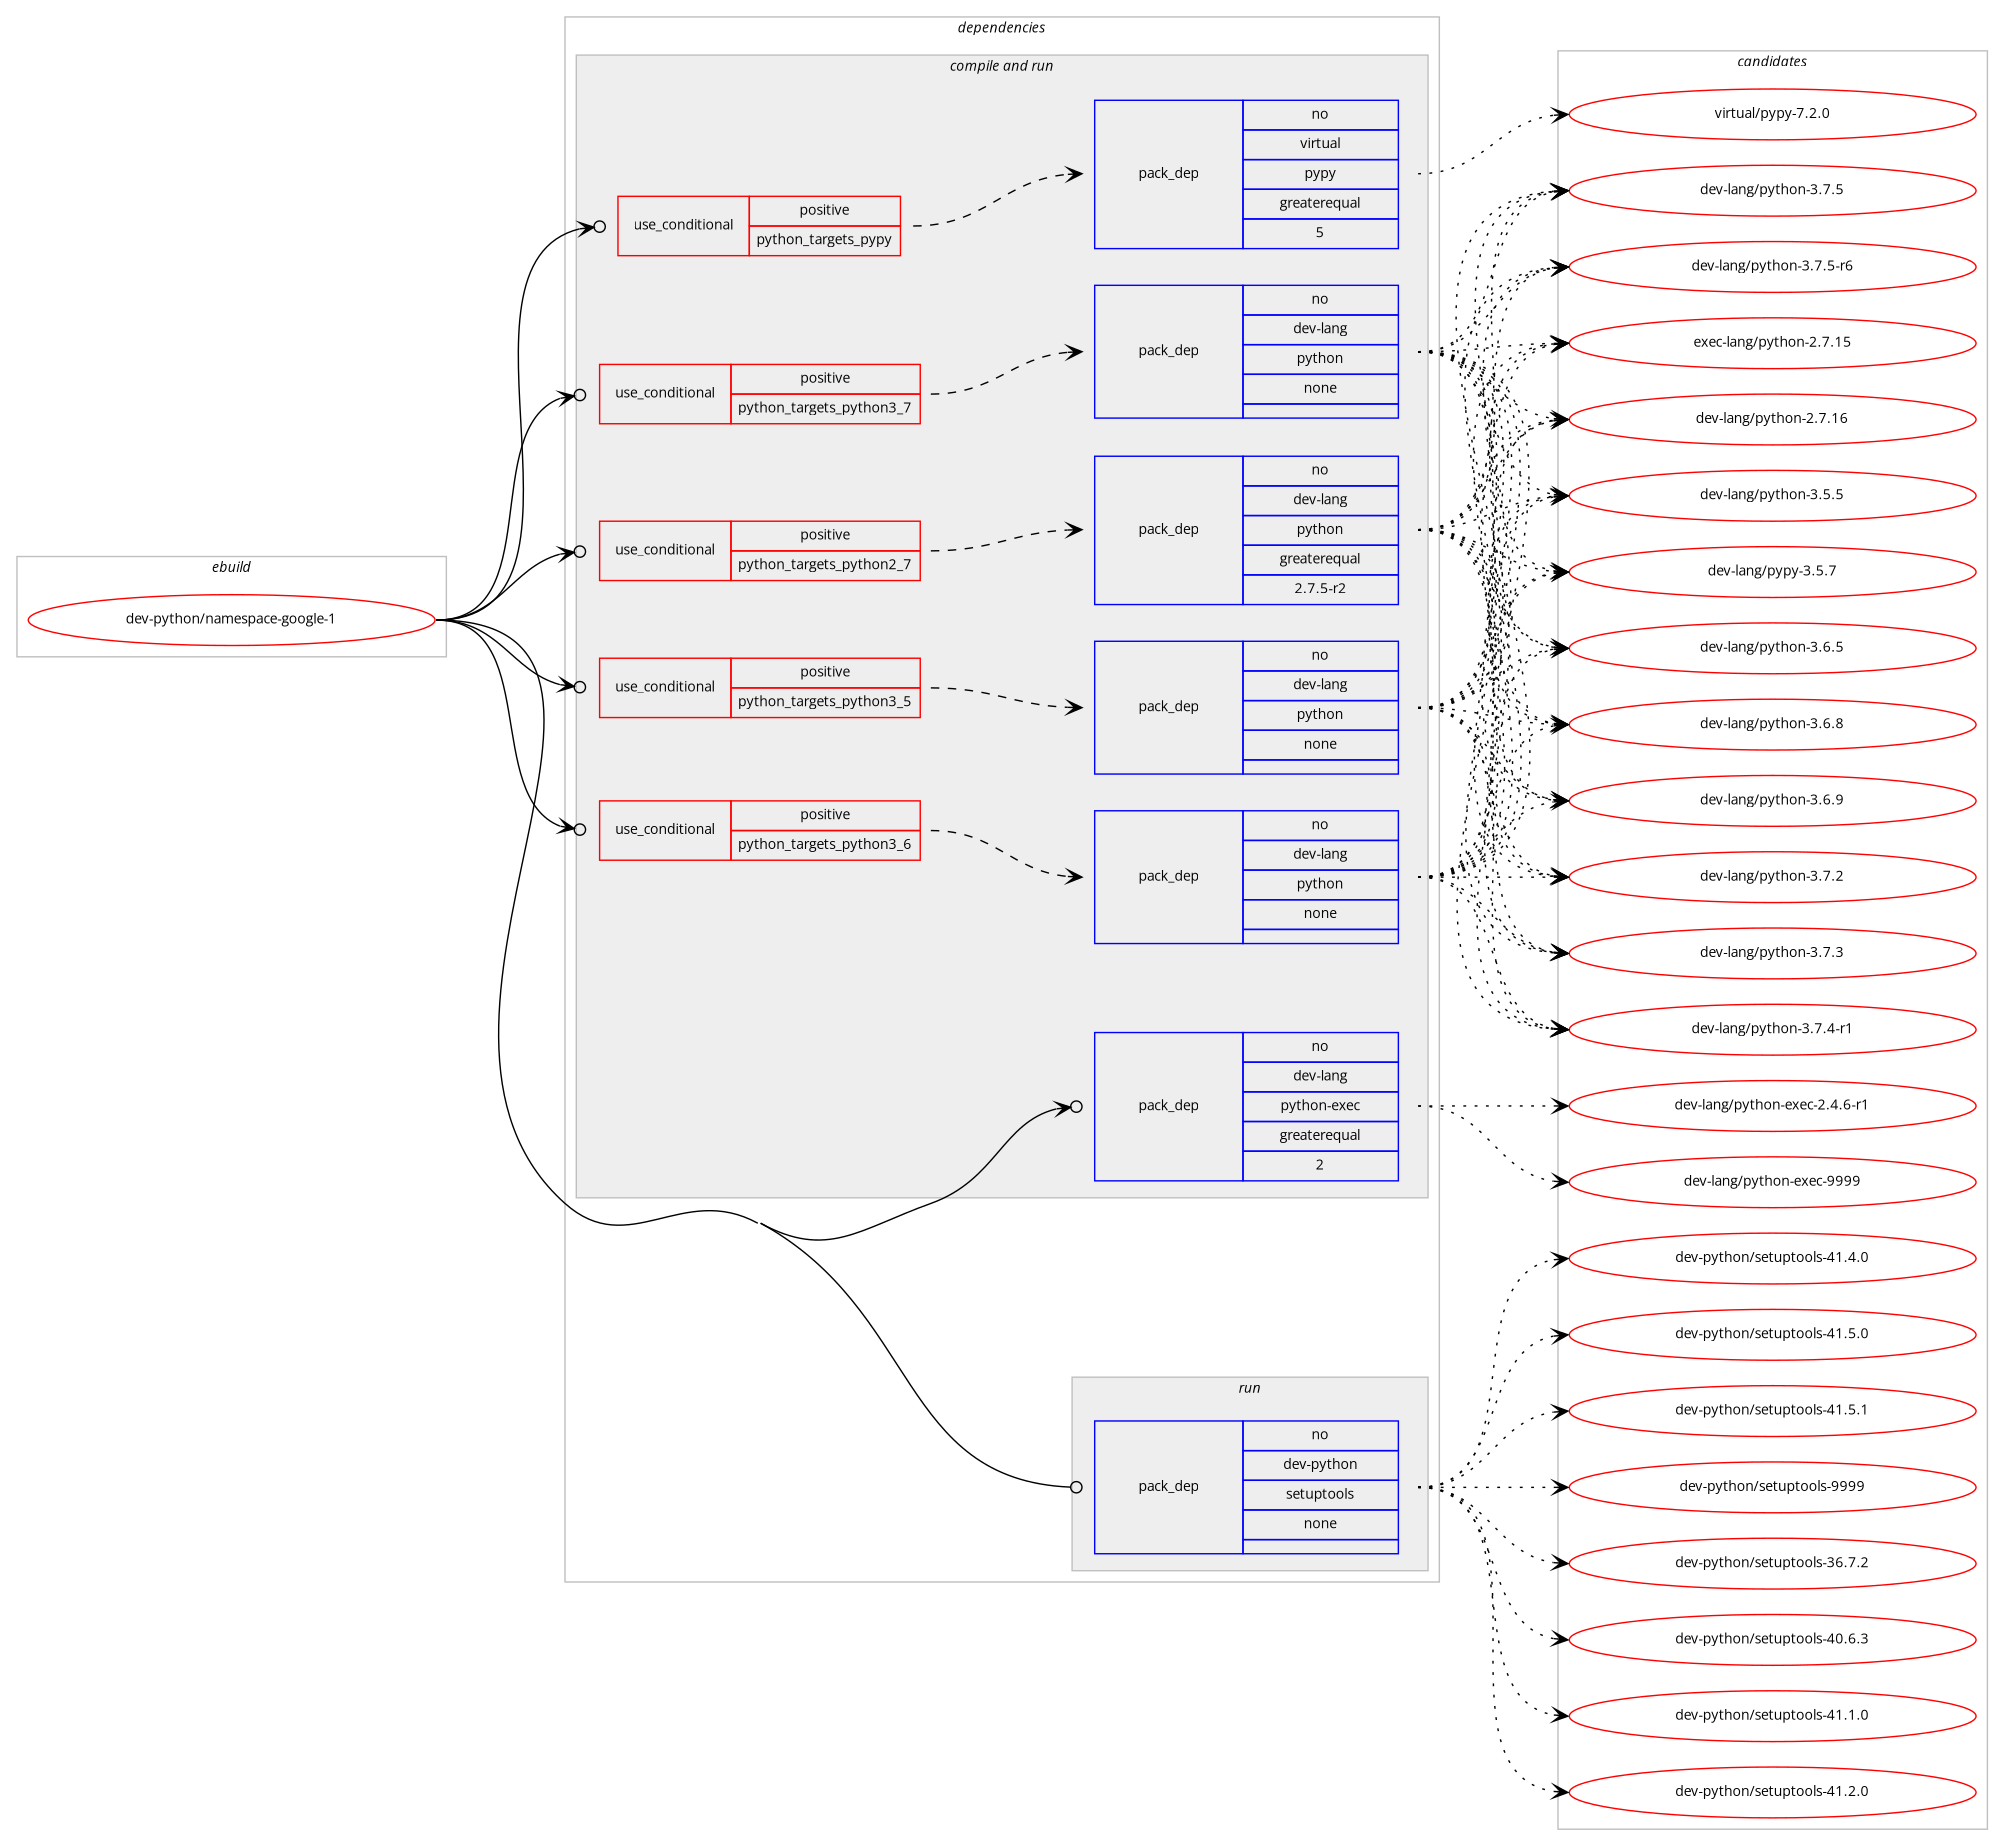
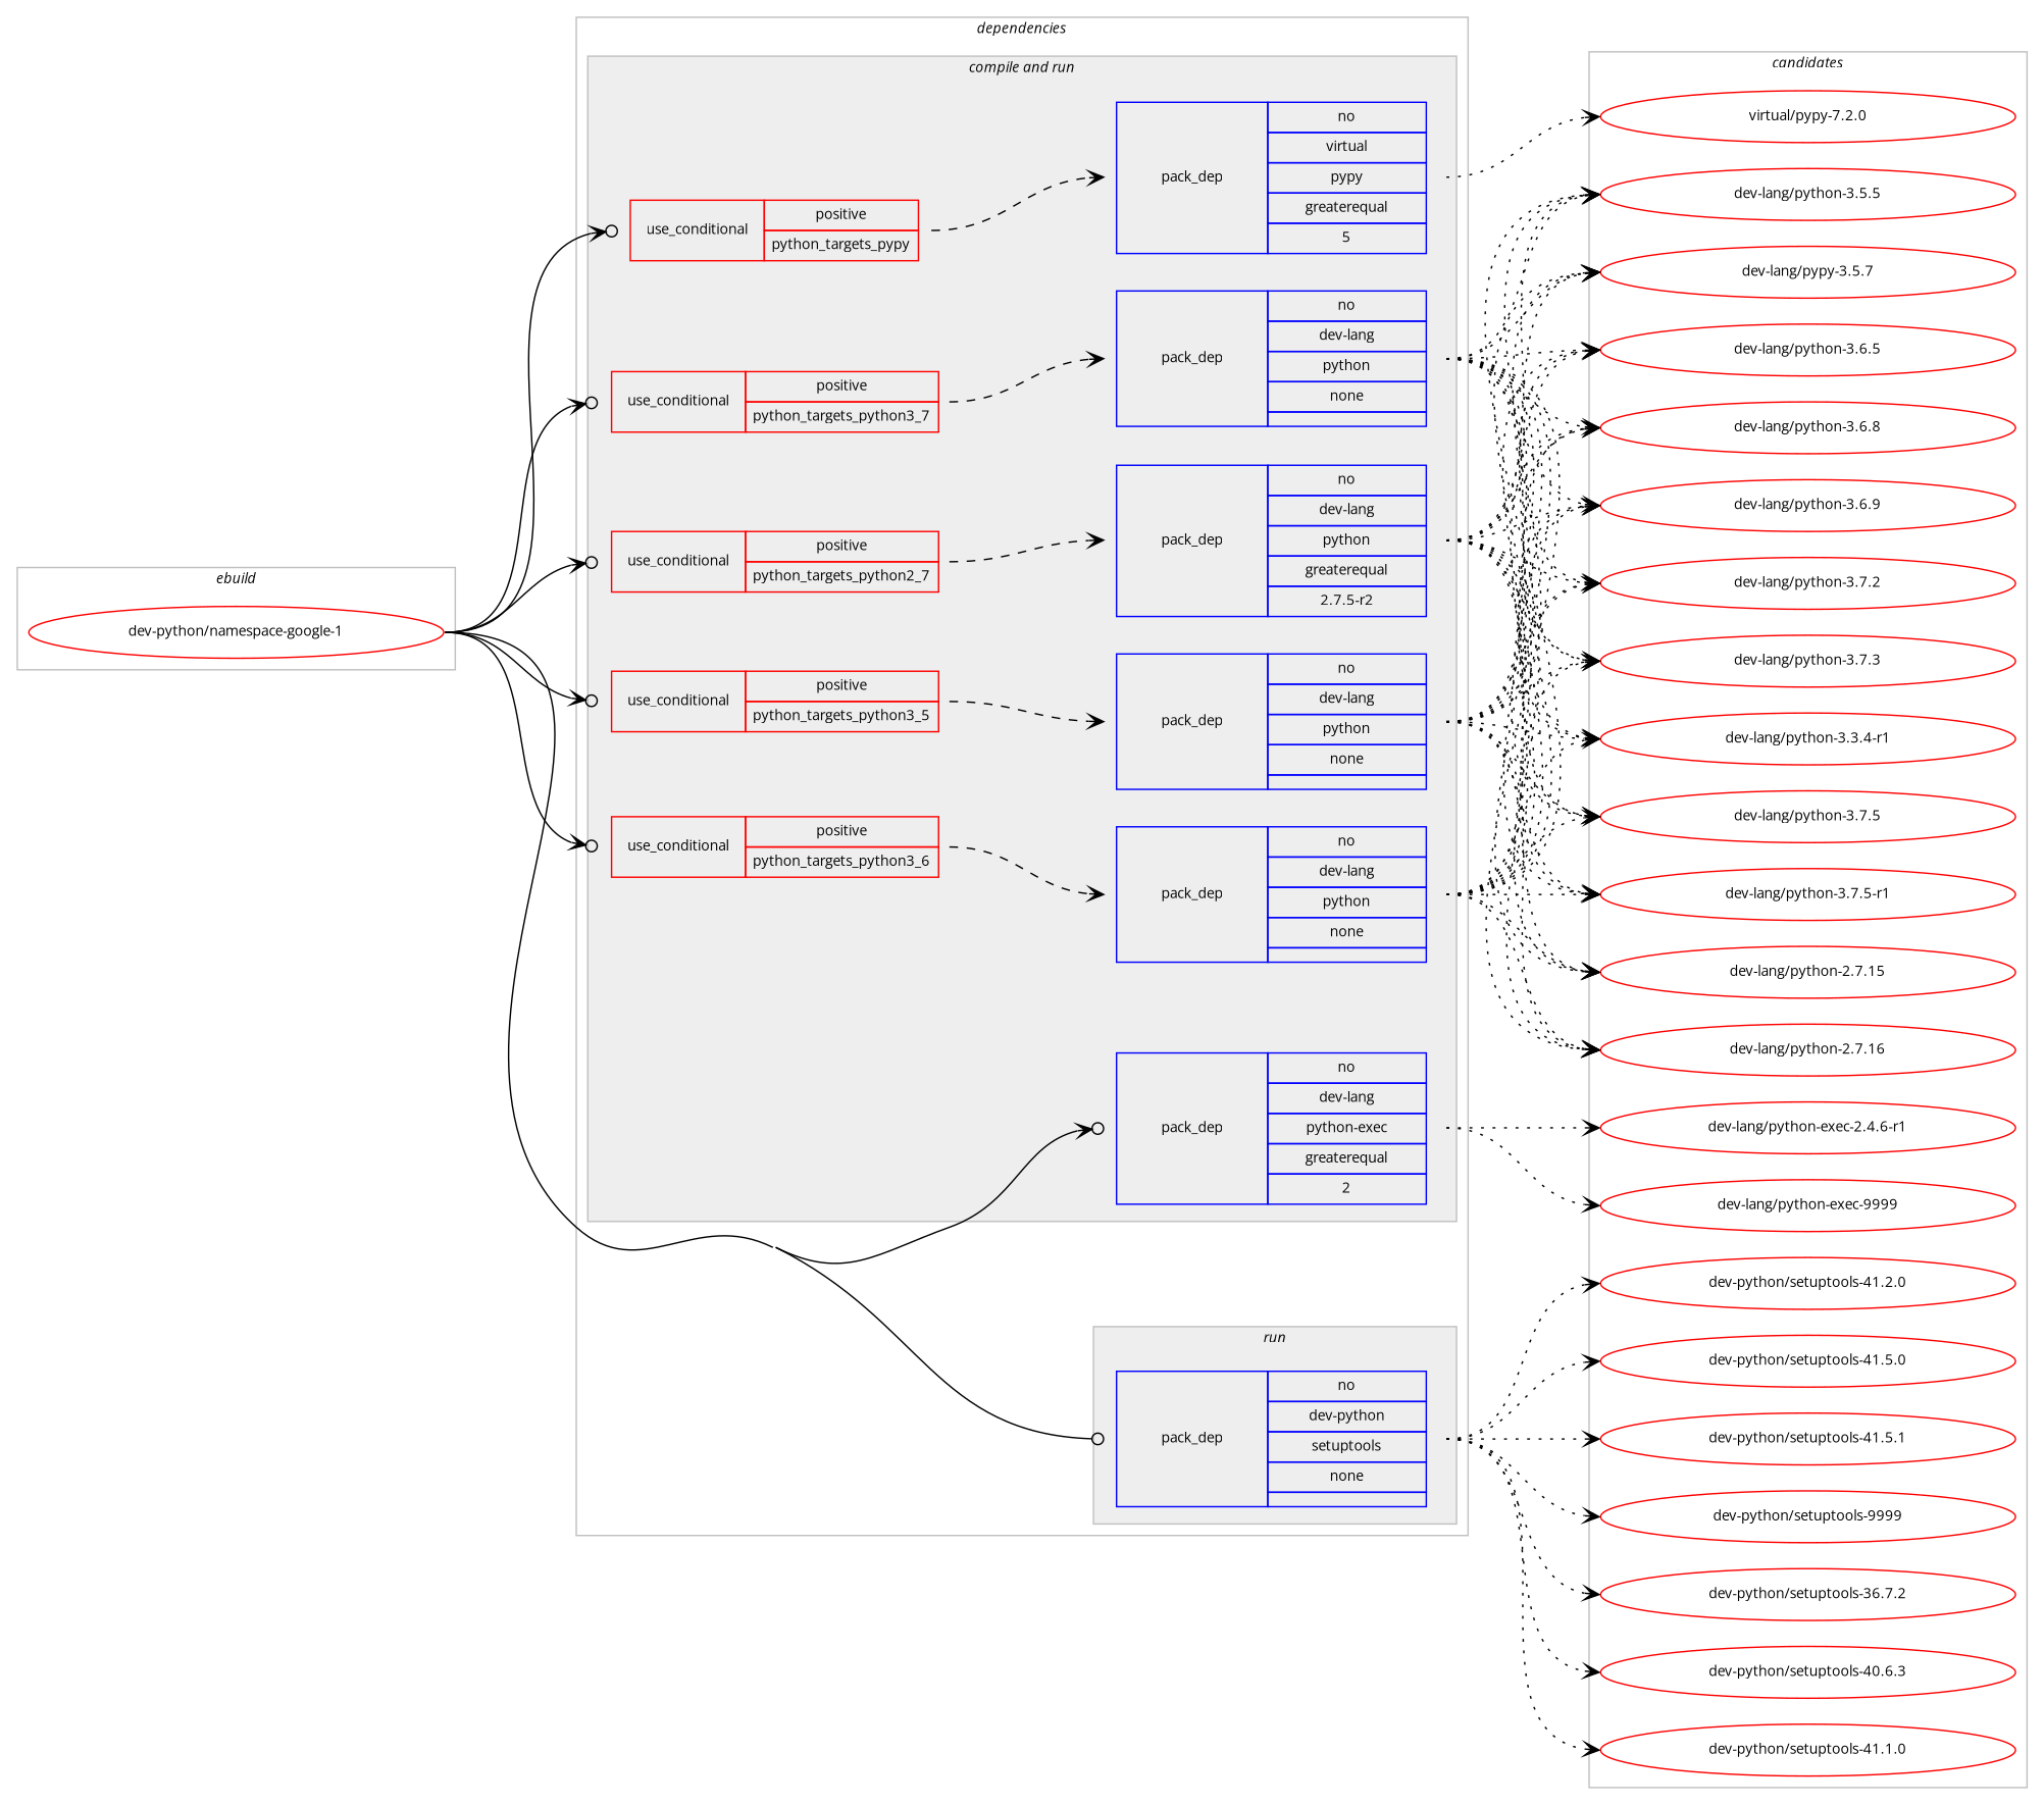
  digraph {
    compound=true
    concentrate=true
    fontname="Open Sans"
    fontsize=10
    newrank=true
    rankdir=LR
    ranksep=1.5
    node [color=red fontname="Open Sans" fontsize=10]
    edge [arrowhead=vee fontname="Open Sans" headport=w style=dotted tailport=e weight=100]
    n1 [label="dev-python/namespace-google-1" width=4]
    n2 [color=blue label=<<TABLE BORDER="0" CELLBORDER="1" CELLSPACING="0" CELLPADDING="4" WIDTH="220"><TR><TD ROWSPAN="6" CELLPADDING="30">pack_dep</TD></TR><TR><TD WIDTH="110">no</TD></TR><TR><TD>virtual</TD></TR><TR><TD>pypy</TD></TR><TR><TD>greaterequal</TD></TR><TR><TD>5</TD></TR></TABLE>> shape=none]
    n3 [label=<<TABLE BORDER="0" CELLBORDER="1" CELLSPACING="0" CELLPADDING="4"><TR><TD ROWSPAN="3" CELLPADDING="10">use_conditional</TD></TR><TR><TD>positive</TD></TR><TR><TD>python_targets_pypy</TD></TR></TABLE>> shape=none]
    n4 [color=blue label=<<TABLE BORDER="0" CELLBORDER="1" CELLSPACING="0" CELLPADDING="4" WIDTH="220"><TR><TD ROWSPAN="6" CELLPADDING="30">pack_dep</TD></TR><TR><TD WIDTH="110">no</TD></TR><TR><TD>dev-lang</TD></TR><TR><TD>python</TD></TR><TR><TD>greaterequal</TD></TR><TR><TD>2.7.5-r2</TD></TR></TABLE>> shape=none]
    n5 [label=<<TABLE BORDER="0" CELLBORDER="1" CELLSPACING="0" CELLPADDING="4"><TR><TD ROWSPAN="3" CELLPADDING="10">use_conditional</TD></TR><TR><TD>positive</TD></TR><TR><TD>python_targets_python2_7</TD></TR></TABLE>> shape=none]
    n6 [color=blue label=<<TABLE BORDER="0" CELLBORDER="1" CELLSPACING="0" CELLPADDING="4" WIDTH="220"><TR><TD ROWSPAN="6" CELLPADDING="30">pack_dep</TD></TR><TR><TD WIDTH="110">no</TD></TR><TR><TD>dev-lang</TD></TR><TR><TD>python</TD></TR><TR><TD>none</TD></TR><TR><TD></TD></TR></TABLE>> shape=none]
    n7 [label=<<TABLE BORDER="0" CELLBORDER="1" CELLSPACING="0" CELLPADDING="4"><TR><TD ROWSPAN="3" CELLPADDING="10">use_conditional</TD></TR><TR><TD>positive</TD></TR><TR><TD>python_targets_python3_5</TD></TR></TABLE>> shape=none]
    n8 [color=blue label=<<TABLE BORDER="0" CELLBORDER="1" CELLSPACING="0" CELLPADDING="4" WIDTH="220"><TR><TD ROWSPAN="6" CELLPADDING="30">pack_dep</TD></TR><TR><TD WIDTH="110">no</TD></TR><TR><TD>dev-lang</TD></TR><TR><TD>python</TD></TR><TR><TD>none</TD></TR><TR><TD></TD></TR></TABLE>> shape=none]
    n9 [label=<<TABLE BORDER="0" CELLBORDER="1" CELLSPACING="0" CELLPADDING="4"><TR><TD ROWSPAN="3" CELLPADDING="10">use_conditional</TD></TR><TR><TD>positive</TD></TR><TR><TD>python_targets_python3_6</TD></TR></TABLE>> shape=none]
    n10 [color=blue label=<<TABLE BORDER="0" CELLBORDER="1" CELLSPACING="0" CELLPADDING="4" WIDTH="220"><TR><TD ROWSPAN="6" CELLPADDING="30">pack_dep</TD></TR><TR><TD WIDTH="110">no</TD></TR><TR><TD>dev-lang</TD></TR><TR><TD>python</TD></TR><TR><TD>none</TD></TR><TR><TD></TD></TR></TABLE>> shape=none]
    n11 [label=<<TABLE BORDER="0" CELLBORDER="1" CELLSPACING="0" CELLPADDING="4"><TR><TD ROWSPAN="3" CELLPADDING="10">use_conditional</TD></TR><TR><TD>positive</TD></TR><TR><TD>python_targets_python3_7</TD></TR></TABLE>> shape=none]
    n12 [color=blue label=<<TABLE BORDER="0" CELLBORDER="1" CELLSPACING="0" CELLPADDING="4" WIDTH="220"><TR><TD ROWSPAN="6" CELLPADDING="30">pack_dep</TD></TR><TR><TD WIDTH="110">no</TD></TR><TR><TD>dev-lang</TD></TR><TR><TD>python-exec</TD></TR><TR><TD>greaterequal</TD></TR><TR><TD>2</TD></TR></TABLE>> shape=none]
    n13 [color=blue label=<<TABLE BORDER="0" CELLBORDER="1" CELLSPACING="0" CELLPADDING="4" WIDTH="220"><TR><TD ROWSPAN="6" CELLPADDING="30">pack_dep</TD></TR><TR><TD WIDTH="110">no</TD></TR><TR><TD>dev-python</TD></TR><TR><TD>setuptools</TD></TR><TR><TD>none</TD></TR><TR><TD></TD></TR></TABLE>> shape=none]
    n14 [label="virtual/pypy-7.2.0" width=4]
-   n15 [label="exec-lang/python-2.7.15" width=4]
+   n15 [label="dev-lang/python-2.7.15" width=4]
    n16 [label="dev-lang/python-2.7.16" width=4]
    n17 [label="dev-lang/python-3.5.5" width=4]
    n18 [label="dev-lang/pypy-3.5.7" width=4]
    n19 [label="dev-lang/python-3.6.5" width=4]
    n20 [label="dev-lang/python-3.6.8" width=4]
    n21 [label="dev-lang/python-3.6.9" width=4]
    n22 [label="dev-lang/python-3.7.2" width=4]
    n23 [label="dev-lang/python-3.7.3" width=4]
-   n24 [label="dev-lang/python-3.7.4-r1" width=4]
+   n24 [label="dev-lang/python-3.3.4-r1" width=4]
    n25 [label="dev-lang/python-3.7.5" width=4]
-   n26 [label="dev-lang/python-3.7.5-r6" width=4]
+   n26 [label="dev-lang/python-3.7.5-r1" width=4]
    n27 [label="dev-lang/python-exec-2.4.6-r1" width=4]
    n28 [label="dev-lang/python-exec-9999" width=4]
    n29 [label="dev-python/setuptools-36.7.2" width=4]
    n30 [label="dev-python/setuptools-40.6.3" width=4]
    n31 [label="dev-python/setuptools-41.1.0" width=4]
    n32 [label="dev-python/setuptools-41.2.0" width=4]
-   n33 [label="dev-python/setuptools-41.4.0" width=4]
    n34 [label="dev-python/setuptools-41.5.0" width=4]
    n35 [label="dev-python/setuptools-41.5.1" width=4]
    n36 [label="dev-python/setuptools-9999" width=4]
    subgraph cluster_1 {
      color=gray
      label=<<i>ebuild</i>>
      rank=same
      n1
    }
    subgraph cluster_2 {
      color=gray
      label=<<i>dependencies</i>>
      subgraph cluster_3 {
        color=gray
        fillcolor="#eeeeee"
        label=<<i>compile</i>>
        style=filled
      }
      subgraph cluster_4 {
        color=gray
        fillcolor="#eeeeee"
        label=<<i>compile and run</i>>
        style=filled
        subgraph sub_5 {
          color=gray
          fillcolor="#eeeeee"
          label=<<i>compile and run</i>>
          style=filled
          n3
          subgraph sub_6 {
            color=gray
            fillcolor="#eeeeee"
            label=<<i>compile and run</i>>
            style=filled
            n2
          }
        }
        subgraph sub_7 {
          color=gray
          fillcolor="#eeeeee"
          label=<<i>compile and run</i>>
          style=filled
          n5
          subgraph sub_8 {
            color=gray
            fillcolor="#eeeeee"
            label=<<i>compile and run</i>>
            style=filled
            n4
          }
        }
        subgraph sub_9 {
          color=gray
          fillcolor="#eeeeee"
          label=<<i>compile and run</i>>
          style=filled
          n7
          subgraph sub_10 {
            color=gray
            fillcolor="#eeeeee"
            label=<<i>compile and run</i>>
            style=filled
            n6
          }
        }
        subgraph sub_11 {
          color=gray
          fillcolor="#eeeeee"
          label=<<i>compile and run</i>>
          style=filled
          n9
          subgraph sub_12 {
            color=gray
            fillcolor="#eeeeee"
            label=<<i>compile and run</i>>
            style=filled
            n8
          }
        }
        subgraph sub_13 {
          color=gray
          fillcolor="#eeeeee"
          label=<<i>compile and run</i>>
          style=filled
          n11
          subgraph sub_14 {
            color=gray
            fillcolor="#eeeeee"
            label=<<i>compile and run</i>>
            style=filled
            n10
          }
        }
        subgraph sub_15 {
          color=gray
          fillcolor="#eeeeee"
          label=<<i>compile and run</i>>
          style=filled
          n12
        }
      }
      subgraph cluster_16 {
        color=gray
        fillcolor="#eeeeee"
        label=<<i>run</i>>
        style=filled
        subgraph sub_17 {
          color=gray
          fillcolor="#eeeeee"
          label=<<i>run</i>>
          style=filled
          n13
        }
      }
    }
    subgraph cluster_18 {
      color=gray
      label=<<i>candidates</i>>
      rank=same
      subgraph sub_19 {
        color=black
        label=<<i>candidates</i>>
        nodesep=1
        rank=same
        n14
      }
      subgraph sub_20 {
        color=black
        label=<<i>candidates</i>>
        nodesep=1
        rank=same
        n15
        n16
        n17
        n18
        n19
        n20
        n21
        n22
        n23
        n24
        n25
        n26
      }
      subgraph sub_21 {
        color=black
        label=<<i>candidates</i>>
        nodesep=1
        rank=same
        n15
        n16
        n17
        n18
        n19
        n20
        n21
        n22
        n23
        n24
        n25
        n26
      }
      subgraph sub_22 {
        color=black
        label=<<i>candidates</i>>
        nodesep=1
        rank=same
        n15
        n16
        n17
        n18
        n19
        n20
        n21
        n22
        n23
        n24
        n25
        n26
      }
      subgraph sub_23 {
        color=black
        label=<<i>candidates</i>>
        nodesep=1
        rank=same
        n15
        n16
        n17
        n18
        n19
        n20
        n21
        n22
        n23
        n24
        n25
        n26
      }
      subgraph sub_24 {
        color=black
        label=<<i>candidates</i>>
        nodesep=1
        rank=same
        n27
        n28
      }
      subgraph sub_25 {
        color=black
        label=<<i>candidates</i>>
        nodesep=1
        rank=same
        n29
        n30
        n31
        n32
-       n33
        n34
        n35
        n36
      }
    }
    n1 -> n3 [arrowhead=odotvee style=solid weight=20]
    n1 -> n5 [arrowhead=odotvee style=solid weight=20]
    n1 -> n7 [arrowhead=odotvee style=solid weight=20]
    n1 -> n9 [arrowhead=odotvee style=solid weight=20]
    n1 -> n11 [arrowhead=odotvee style=solid weight=20]
    n1 -> n12 [arrowhead=odotvee style=solid weight=20]
    n1 -> n13 [arrowhead=odot style=solid weight=20]
    n2 -> n14
    n3 -> n2 [style=dashed weight=20]
    n4 -> n15
    n4 -> n16
    n4 -> n17
    n4 -> n18
    n4 -> n19
    n4 -> n20
    n4 -> n21
    n4 -> n22
    n4 -> n23
    n4 -> n24
    n4 -> n25
    n4 -> n26
    n5 -> n4 [style=dashed weight=20]
    n6 -> n15
    n6 -> n16
    n6 -> n17
    n6 -> n18
    n6 -> n19
    n6 -> n20
    n6 -> n21
    n6 -> n22
    n6 -> n23
    n6 -> n24
    n6 -> n25
    n6 -> n26
    n7 -> n6 [style=dashed weight=20]
    n8 -> n15
    n8 -> n16
    n8 -> n17
    n8 -> n18
    n8 -> n19
    n8 -> n20
    n8 -> n21
    n8 -> n22
    n8 -> n23
    n8 -> n24
    n8 -> n25
    n8 -> n26
    n9 -> n8 [style=dashed weight=20]
    n10 -> n15
    n10 -> n16
    n10 -> n17
    n10 -> n18
    n10 -> n19
    n10 -> n20
    n10 -> n21
    n10 -> n22
    n10 -> n23
    n10 -> n24
    n10 -> n25
    n10 -> n26
    n11 -> n10 [style=dashed weight=20]
    n12 -> n27
    n12 -> n28
    n13 -> n29
    n13 -> n30
    n13 -> n31
    n13 -> n32
-   n13 -> n33
    n13 -> n34
    n13 -> n35
    n13 -> n36
  }
